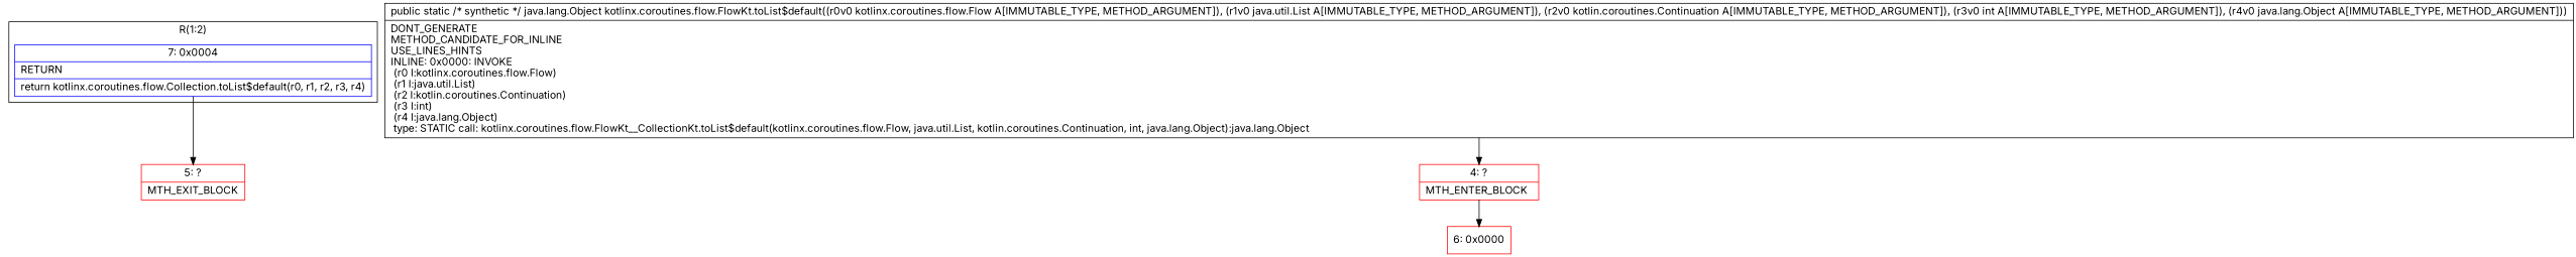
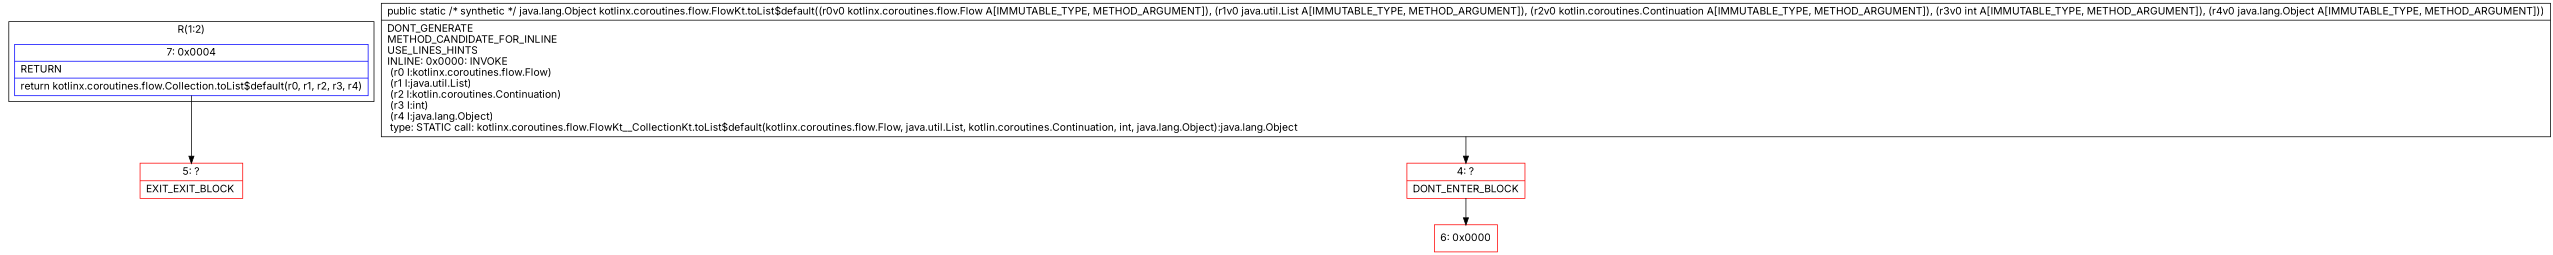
  digraph {
    fontname=Inter
    node [color=red fontname=Inter shape=record]
    edge [fontname=Inter]
    n1 [color=blue label="{7\:\ 0x0004|RETURN\l|return kotlinx.coroutines.flow.Collection.toList$default(r0, r1, r2, r3, r4)\l}"]
-   n2 [label="{5\:\ ?|MTH_EXIT_BLOCK\l}"]
-   n3 [label="{4\:\ ?|MTH_ENTER_BLOCK\l}"]
+   n2 [label="{5\:\ ?|EXIT_EXIT_BLOCK\l}"]
+   n3 [label="{4\:\ ?|DONT_ENTER_BLOCK\l}"]
    n4 [label="{6\:\ 0x0000}"]
    n5 [label="{public static \/* synthetic *\/ java.lang.Object kotlinx.coroutines.flow.FlowKt.toList$default((r0v0 kotlinx.coroutines.flow.Flow A[IMMUTABLE_TYPE, METHOD_ARGUMENT]), (r1v0 java.util.List A[IMMUTABLE_TYPE, METHOD_ARGUMENT]), (r2v0 kotlin.coroutines.Continuation A[IMMUTABLE_TYPE, METHOD_ARGUMENT]), (r3v0 int A[IMMUTABLE_TYPE, METHOD_ARGUMENT]), (r4v0 java.lang.Object A[IMMUTABLE_TYPE, METHOD_ARGUMENT]))  | DONT_GENERATE\lMETHOD_CANDIDATE_FOR_INLINE\lUSE_LINES_HINTS\lINLINE: 0x0000: INVOKE  \l  (r0 I:kotlinx.coroutines.flow.Flow)\l  (r1 I:java.util.List)\l  (r2 I:kotlin.coroutines.Continuation)\l  (r3 I:int)\l  (r4 I:java.lang.Object)\l type: STATIC call: kotlinx.coroutines.flow.FlowKt__CollectionKt.toList$default(kotlinx.coroutines.flow.Flow, java.util.List, kotlin.coroutines.Continuation, int, java.lang.Object):java.lang.Object\l}" color=""]
    subgraph cluster_1 {
      label="R(1:2)"
      n1
    }
    n1 -> n2
    n3 -> n4
    n5 -> n3
  }
